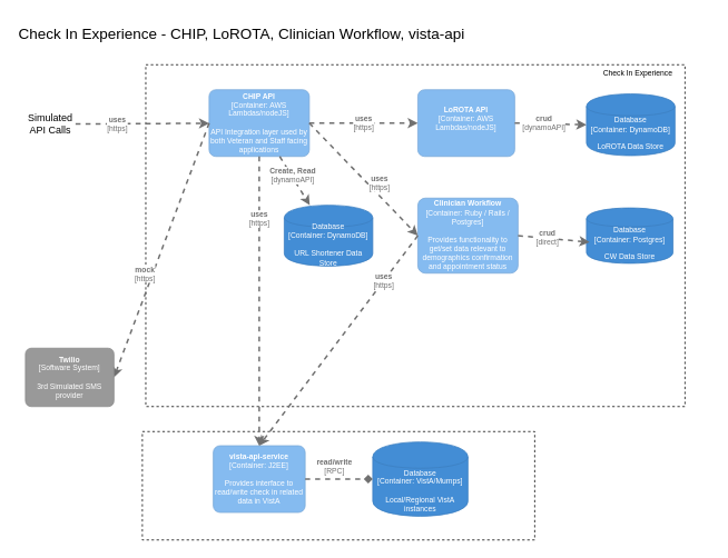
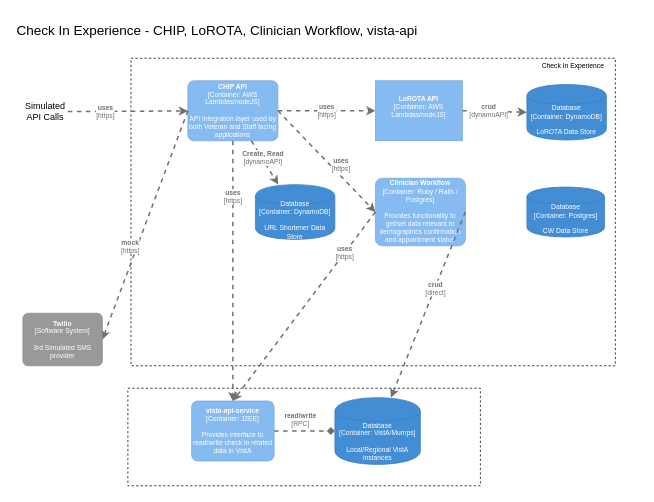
  <mxCell id="0" />
  <mxCell id="1" parent="0" />
  <mxCell id="2" value="" style="rounded=0;whiteSpace=wrap;html=1;dashed=1;fontSize=9;" parent="1" vertex="1"><mxGeometry x="174.13" y="77" width="645.87" height="410" as="geometry" /></mxCell>
  <mxCell id="3" value="" style="rounded=0;whiteSpace=wrap;html=1;dashed=1;fontSize=9;" parent="1" vertex="1"><mxGeometry x="170" y="517" width="470" height="130" as="geometry" /></mxCell>
  <mxCell id="4" value="&lt;font style=&quot;font-size: 18px&quot;&gt;Check In Experience - CHIP, LoROTA, Clinician Workflow, vista-api&lt;/font&gt;" style="text;html=1;strokeColor=none;fillColor=none;align=left;verticalAlign=middle;whiteSpace=wrap;rounded=0;dashed=1;" parent="1" vertex="1"><mxGeometry x="20" y="20" width="540" height="40" as="geometry" /></mxCell>
  <mxCell id="5" value="Check In Experience&amp;nbsp;" style="text;html=1;strokeColor=none;fillColor=none;align=center;verticalAlign=middle;whiteSpace=wrap;rounded=0;dashed=1;fontSize=9;" parent="1" vertex="1"><mxGeometry x="680" y="77" width="169.87" height="20" as="geometry" /></mxCell>
  <mxCell id="6" value="&lt;b style=&quot;font-size: 9px;&quot;&gt;CHIP API&lt;/b&gt;&lt;div style=&quot;font-size: 9px;&quot;&gt;[Container: AWS Lambdas/nodeJS]&lt;/div&gt;&lt;br style=&quot;font-size: 9px;&quot;&gt;&lt;div style=&quot;font-size: 9px;&quot;&gt;API Integration layer used by both Veteran and Staff facing applications&lt;/div&gt;" style="rounded=1;whiteSpace=wrap;html=1;labelBackgroundColor=none;fillColor=#85BBF0;fontColor=#ffffff;align=center;arcSize=10;strokeColor=#78A8D8;metaEdit=1;metaData={&quot;c4Type&quot;:{&quot;editable&quot;:false}};points=[[0.25,0,0],[0.5,0,0],[0.75,0,0],[1,0.25,0],[1,0.5,0],[1,0.75,0],[0.75,1,0],[0.5,1,0],[0.25,1,0],[0,0.75,0],[0,0.5,0],[0,0.25,0]];fontSize=9;" parent="1" vertex="1"><mxGeometry x="250" y="107" width="120" height="80" as="geometry" /></mxCell>
- <mxCell id="7" value="&lt;b style=&quot;font-size: 9px;&quot;&gt;LoROTA API&lt;/b&gt;&lt;div style=&quot;font-size: 9px;&quot;&gt;[Container: AWS Lambdas/nodeJS]&lt;/div&gt;&lt;br style=&quot;font-size: 9px;&quot;&gt;&lt;div style=&quot;font-size: 9px;&quot;&gt;&lt;/div&gt;" style="rounded=1;whiteSpace=wrap;html=1;labelBackgroundColor=none;fillColor=#85BBF0;fontColor=#ffffff;align=center;arcSize=10;strokeColor=#78A8D8;metaEdit=1;metaData={&quot;c4Type&quot;:{&quot;editable&quot;:false}};points=[[0.25,0,0],[0.5,0,0],[0.75,0,0],[1,0.25,0],[1,0.5,0],[1,0.75,0],[0.75,1,0],[0.5,1,0],[0.25,1,0],[0,0.75,0],[0,0.5,0],[0,0.25,0]];fontSize=9;" parent="1" vertex="1"><mxGeometry x="500" y="107" width="116" height="80" as="geometry" /></mxCell>
+ <mxCell id="7" value="&lt;b style=&quot;font-size: 9px;&quot;&gt;LoROTA API&lt;/b&gt;&lt;div style=&quot;font-size: 9px;&quot;&gt;[Container: AWS Lambdas/nodeJS]&lt;/div&gt;&lt;br style=&quot;font-size: 9px;&quot;&gt;&lt;div style=&quot;font-size: 9px;&quot;&gt;&lt;/div&gt;" style="whiteSpace=wrap;html=1;labelBackgroundColor=none;fillColor=#85BBF0;fontColor=#ffffff;align=center;arcSize=10;strokeColor=#78A8D8;metaEdit=1;metaData={&quot;c4Type&quot;:{&quot;editable&quot;:false}};points=[[0.25,0,0],[0.5,0,0],[0.75,0,0],[1,0.25,0],[1,0.5,0],[1,0.75,0],[0.75,1,0],[0.5,1,0],[0.25,1,0],[0,0.75,0],[0,0.5,0],[0,0.25,0]];fontSize=9;rounded=0;" parent="1" vertex="1"><mxGeometry x="500" y="107" width="116" height="80" as="geometry" /></mxCell>
  <mxCell id="8" value="&lt;div style=&quot;text-align: left; font-size: 9px;&quot;&gt;&lt;div style=&quot;text-align: center; font-size: 9px;&quot;&gt;&lt;b style=&quot;font-size: 9px;&quot;&gt;uses&lt;/b&gt;&lt;/div&gt;&lt;div style=&quot;text-align: center; font-size: 9px;&quot;&gt;[https]&lt;/div&gt;&lt;/div&gt;" style="edgeStyle=none;rounded=0;html=1;jettySize=auto;orthogonalLoop=1;strokeColor=#707070;strokeWidth=2;fontColor=#707070;jumpStyle=none;dashed=1;metaEdit=1;metaData={&quot;c4Type&quot;:{&quot;editable&quot;:false}};exitX=1;exitY=0.5;exitDx=0;exitDy=0;exitPerimeter=0;fontSize=9;entryX=0;entryY=0.5;entryDx=0;entryDy=0;entryPerimeter=0;" parent="1" source="6" target="7" edge="1"><mxGeometry width="160" relative="1" as="geometry"><mxPoint x="651" y="234" as="sourcePoint" /><mxPoint x="642" y="167" as="targetPoint" /></mxGeometry></mxCell>
  <mxCell id="9" value="&lt;div style=&quot;text-align: left; font-size: 9px;&quot;&gt;&lt;div style=&quot;text-align: center; font-size: 9px;&quot;&gt;&lt;b style=&quot;font-size: 9px;&quot;&gt;crud&lt;/b&gt;&lt;/div&gt;&lt;div style=&quot;text-align: center; font-size: 9px;&quot;&gt;[dynamoAPI]&lt;/div&gt;&lt;/div&gt;" style="edgeStyle=none;rounded=0;html=1;jettySize=auto;orthogonalLoop=1;strokeColor=#707070;strokeWidth=2;fontColor=#707070;jumpStyle=none;dashed=1;metaEdit=1;metaData={&quot;c4Type&quot;:{&quot;editable&quot;:false}};exitX=1;exitY=0.5;exitDx=0;exitDy=0;exitPerimeter=0;fontSize=9;entryX=0;entryY=0.5;entryDx=0;entryDy=0;entryPerimeter=0;" parent="1" source="7" edge="1" target="24"><mxGeometry x="-0.176" y="1" width="160" relative="1" as="geometry"><mxPoint x="321" y="424" as="sourcePoint" /><mxPoint x="651.093" y="227" as="targetPoint" /><mxPoint as="offset" /></mxGeometry></mxCell>
  <mxCell id="10" value="&lt;div style=&quot;text-align: left; font-size: 9px;&quot;&gt;&lt;div style=&quot;text-align: center; font-size: 9px;&quot;&gt;&lt;b style=&quot;font-size: 9px;&quot;&gt;mock&lt;/b&gt;&lt;/div&gt;&lt;div style=&quot;text-align: center; font-size: 9px;&quot;&gt;[https]&lt;/div&gt;&lt;/div&gt;" style="edgeStyle=none;rounded=0;html=1;jettySize=auto;orthogonalLoop=1;strokeColor=#707070;strokeWidth=2;fontColor=#707070;jumpStyle=none;dashed=1;metaEdit=1;metaData={&quot;c4Type&quot;:{&quot;editable&quot;:false}};exitX=0;exitY=0.5;exitDx=0;exitDy=0;exitPerimeter=0;fontSize=9;entryX=1;entryY=0.5;entryDx=0;entryDy=0;entryPerimeter=0;" parent="1" source="6" target="13" edge="1"><mxGeometry x="0.213" y="-9" width="160" relative="1" as="geometry"><mxPoint x="364" y="374" as="sourcePoint" /><mxPoint x="108" y="247" as="targetPoint" /><mxPoint as="offset" /></mxGeometry></mxCell>
  <mxCell id="11" value="&lt;b style=&quot;font-size: 9px;&quot;&gt;vista-api-service&lt;/b&gt;&lt;div style=&quot;font-size: 9px;&quot;&gt;[Container: J2EE]&lt;/div&gt;&lt;br style=&quot;font-size: 9px;&quot;&gt;&lt;div style=&quot;font-size: 9px;&quot;&gt;Provides interface to read/write check in related data in VistA&lt;/div&gt;" style="rounded=1;whiteSpace=wrap;html=1;labelBackgroundColor=none;fillColor=#85BBF0;fontColor=#ffffff;align=center;arcSize=10;strokeColor=#78A8D8;metaEdit=1;metaData={&quot;c4Type&quot;:{&quot;editable&quot;:false}};points=[[0.25,0,0],[0.5,0,0],[0.75,0,0],[1,0.25,0],[1,0.5,0],[1,0.75,0],[0.75,1,0],[0.5,1,0],[0.25,1,0],[0,0.75,0],[0,0.5,0],[0,0.25,0]];fontSize=9;" parent="1" vertex="1"><mxGeometry x="255" y="534" width="110" height="80" as="geometry" /></mxCell>
  <mxCell id="12" value="&lt;div style=&quot;text-align: left; font-size: 9px;&quot;&gt;&lt;div style=&quot;text-align: center; font-size: 9px;&quot;&gt;&lt;b style=&quot;font-size: 9px;&quot;&gt;uses&lt;/b&gt;&lt;/div&gt;&lt;div style=&quot;text-align: center; font-size: 9px;&quot;&gt;[https]&lt;/div&gt;&lt;/div&gt;" style="edgeStyle=none;rounded=0;html=1;jettySize=auto;orthogonalLoop=1;strokeColor=#707070;strokeWidth=2;fontColor=#707070;jumpStyle=none;dashed=1;metaEdit=1;metaData={&quot;c4Type&quot;:{&quot;editable&quot;:false}};exitX=0.5;exitY=1;exitDx=0;exitDy=0;exitPerimeter=0;entryX=0.5;entryY=0;entryDx=0;entryDy=0;entryPerimeter=0;fontSize=9;" parent="1" source="6" target="11" edge="1"><mxGeometry x="-0.568" width="160" relative="1" as="geometry"><mxPoint x="354" y="404" as="sourcePoint" /><mxPoint x="514" y="404" as="targetPoint" /><mxPoint as="offset" /></mxGeometry></mxCell>
  <mxCell id="13" value="&lt;b style=&quot;font-size: 9px;&quot;&gt;Twilio&lt;/b&gt;&lt;div style=&quot;font-size: 9px;&quot;&gt;[Software System]&lt;/div&gt;&lt;br style=&quot;font-size: 9px;&quot;&gt;&lt;div style=&quot;font-size: 9px;&quot;&gt;3rd Simulated SMS provider&lt;/div&gt;" style="rounded=1;whiteSpace=wrap;html=1;labelBackgroundColor=none;fillColor=#999999;fontColor=#ffffff;align=center;arcSize=10;strokeColor=#8A8A8A;metaEdit=1;metaData={&quot;c4Type&quot;:{&quot;editable&quot;:false}};points=[[0.25,0,0],[0.5,0,0],[0.75,0,0],[1,0.25,0],[1,0.5,0],[1,0.75,0],[0.75,1,0],[0.5,1,0],[0.25,1,0],[0,0.75,0],[0,0.5,0],[0,0.25,0]];fontSize=9;" parent="1" vertex="1"><mxGeometry x="30" y="417" width="106" height="70" as="geometry" /></mxCell>
  <mxCell id="14" value="Database&lt;div style=&quot;font-size: 9px;&quot;&gt;[Container:&amp;nbsp;VistA/Mumps]&lt;/div&gt;&lt;br style=&quot;font-size: 9px;&quot;&gt;&lt;div style=&quot;font-size: 9px;&quot;&gt;Local/Regional VistA instances&lt;/div&gt;" style="shape=cylinder;whiteSpace=wrap;html=1;boundedLbl=1;rounded=0;labelBackgroundColor=none;fillColor=#438DD5;fontSize=9;fontColor=#ffffff;align=center;strokeColor=#3C7FC0;metaEdit=1;points=[[0.5,0,0],[1,0.25,0],[1,0.5,0],[1,0.75,0],[0.5,1,0],[0,0.75,0],[0,0.5,0],[0,0.25,0]];metaData={&quot;c4Type&quot;:{&quot;editable&quot;:false}};" parent="1" vertex="1"><mxGeometry x="446" y="529.5" width="114" height="89" as="geometry" /></mxCell>
  <mxCell id="15" value="&lt;div style=&quot;text-align: left; font-size: 9px;&quot;&gt;&lt;div style=&quot;text-align: center; font-size: 9px;&quot;&gt;&lt;b style=&quot;font-size: 9px;&quot;&gt;read/write&lt;/b&gt;&lt;/div&gt;&lt;div style=&quot;text-align: center; font-size: 9px;&quot;&gt;[RPC]&lt;/div&gt;&lt;/div&gt;" style="edgeStyle=none;rounded=0;html=1;jettySize=auto;orthogonalLoop=1;strokeColor=#707070;strokeWidth=2;fontColor=#707070;jumpStyle=none;dashed=1;metaEdit=1;metaData={&quot;c4Type&quot;:{&quot;editable&quot;:false}};exitX=1;exitY=0.5;exitDx=0;exitDy=0;exitPerimeter=0;fontSize=9;endArrow=diamond;" parent="1" source="11" target="14" edge="1"><mxGeometry x="-0.141" y="15" width="160" relative="1" as="geometry"><mxPoint x="289.38" y="777" as="sourcePoint" /><mxPoint x="559.38" y="592" as="targetPoint" /><mxPoint as="offset" /></mxGeometry></mxCell>
  <mxCell id="16" value="&lt;div style=&quot;text-align: left; font-size: 9px;&quot;&gt;&lt;div style=&quot;text-align: center; font-size: 9px;&quot;&gt;&lt;b style=&quot;font-size: 9px;&quot;&gt;uses&lt;/b&gt;&lt;/div&gt;&lt;div style=&quot;text-align: center; font-size: 9px;&quot;&gt;[https]&lt;/div&gt;&lt;/div&gt;" style="edgeStyle=none;rounded=0;html=1;jettySize=auto;orthogonalLoop=1;strokeColor=#707070;strokeWidth=2;fontColor=#707070;jumpStyle=none;dashed=1;metaEdit=1;metaData={&quot;c4Type&quot;:{&quot;editable&quot;:false}};fontSize=9;exitX=1;exitY=0.5;exitDx=0;exitDy=0;" parent="1" target="6" edge="1" source="25"><mxGeometry x="-0.375" width="160" relative="1" as="geometry"><mxPoint x="80" y="282" as="sourcePoint" /><mxPoint x="496" y="261" as="targetPoint" /><mxPoint as="offset" /></mxGeometry></mxCell>
  <mxCell id="17" value="Database&lt;div style=&quot;font-size: 9px;&quot;&gt;[Container:&amp;nbsp;DynamoDB]&lt;/div&gt;&lt;br style=&quot;font-size: 9px;&quot;&gt;&lt;div style=&quot;font-size: 9px;&quot;&gt;URL Shortener Data Store&lt;/div&gt;" style="shape=cylinder;whiteSpace=wrap;html=1;boundedLbl=1;rounded=0;labelBackgroundColor=none;fillColor=#438DD5;fontSize=9;fontColor=#ffffff;align=center;strokeColor=#3C7FC0;metaEdit=1;points=[[0.5,0,0],[1,0.25,0],[1,0.5,0],[1,0.75,0],[0.5,1,0],[0,0.75,0],[0,0.5,0],[0,0.25,0]];metaData={&quot;c4Type&quot;:{&quot;editable&quot;:false}};" parent="1" vertex="1"><mxGeometry x="340" y="245.5" width="106" height="73" as="geometry" /></mxCell>
  <mxCell id="18" value="&lt;div style=&quot;text-align: left; font-size: 9px;&quot;&gt;&lt;div style=&quot;text-align: center; font-size: 9px;&quot;&gt;&lt;b style=&quot;font-size: 9px;&quot;&gt;Create, Read&lt;/b&gt;&lt;/div&gt;&lt;div style=&quot;text-align: center; font-size: 9px;&quot;&gt;[dynamoAPI]&lt;/div&gt;&lt;/div&gt;" style="edgeStyle=none;rounded=0;html=1;jettySize=auto;orthogonalLoop=1;strokeColor=#707070;strokeWidth=2;fontColor=#707070;jumpStyle=none;dashed=1;metaEdit=1;metaData={&quot;c4Type&quot;:{&quot;editable&quot;:false}};fontSize=9;" parent="1" source="6" target="17" edge="1"><mxGeometry x="-0.176" y="1" width="160" relative="1" as="geometry"><mxPoint x="592" y="267" as="sourcePoint" /><mxPoint x="601.449" y="334" as="targetPoint" /><mxPoint as="offset" /></mxGeometry></mxCell>
  <mxCell id="19" value="&lt;b style=&quot;font-size: 9px;&quot;&gt;Clinician Workflow&lt;/b&gt;&lt;div style=&quot;font-size: 9px;&quot;&gt;[Container: Ruby / Rails / Postgres]&lt;/div&gt;&lt;br style=&quot;font-size: 9px;&quot;&gt;&lt;div style=&quot;font-size: 9px;&quot;&gt;Provides functionality to get/set data relevant to demographics confirmation and appointment status&lt;/div&gt;" style="rounded=1;whiteSpace=wrap;html=1;labelBackgroundColor=none;fillColor=#85BBF0;fontColor=#ffffff;align=center;arcSize=10;strokeColor=#78A8D8;metaEdit=1;metaData={&quot;c4Type&quot;:{&quot;editable&quot;:false}};points=[[0.25,0,0],[0.5,0,0],[0.75,0,0],[1,0.25,0],[1,0.5,0],[1,0.75,0],[0.75,1,0],[0.5,1,0],[0.25,1,0],[0,0.75,0],[0,0.5,0],[0,0.25,0]];fontSize=9;" parent="1" vertex="1"><mxGeometry x="500" y="237" width="120" height="90" as="geometry" /></mxCell>
  <mxCell id="20" value="&lt;div style=&quot;text-align: left; font-size: 9px;&quot;&gt;&lt;div style=&quot;text-align: center; font-size: 9px;&quot;&gt;&lt;b style=&quot;font-size: 9px;&quot;&gt;uses&lt;/b&gt;&lt;/div&gt;&lt;div style=&quot;text-align: center; font-size: 9px;&quot;&gt;[https]&lt;/div&gt;&lt;/div&gt;" style="edgeStyle=none;rounded=0;html=1;jettySize=auto;orthogonalLoop=1;strokeColor=#707070;strokeWidth=2;fontColor=#707070;jumpStyle=none;dashed=1;metaEdit=1;metaData={&quot;c4Type&quot;:{&quot;editable&quot;:false}};entryX=0;entryY=0.5;entryDx=0;entryDy=0;entryPerimeter=0;exitX=1;exitY=0.5;exitDx=0;exitDy=0;exitPerimeter=0;fontSize=9;startArrow=none;startFill=0;" parent="1" source="6" target="19" edge="1"><mxGeometry x="0.179" y="11" width="160" relative="1" as="geometry"><mxPoint x="376.38" y="543" as="sourcePoint" /><mxPoint x="450" y="337" as="targetPoint" /><mxPoint as="offset" /></mxGeometry></mxCell>
  <mxCell id="21" value="Database&lt;div style=&quot;font-size: 9px;&quot;&gt;[Container:&amp;nbsp;Postgres]&lt;/div&gt;&lt;br style=&quot;font-size: 9px;&quot;&gt;&lt;div style=&quot;font-size: 9px;&quot;&gt;CW Data Store&lt;/div&gt;" style="shape=cylinder;whiteSpace=wrap;html=1;boundedLbl=1;rounded=0;labelBackgroundColor=none;fillColor=#438DD5;fontSize=9;fontColor=#ffffff;align=center;strokeColor=#3C7FC0;metaEdit=1;points=[[0.5,0,0],[1,0.25,0],[1,0.5,0],[1,0.75,0],[0.5,1,0],[0,0.75,0],[0,0.5,0],[0,0.25,0]];metaData={&quot;c4Type&quot;:{&quot;editable&quot;:false}};" parent="1" vertex="1"><mxGeometry x="702" y="248.75" width="103.62" height="66.5" as="geometry" /></mxCell>
- <mxCell id="22" value="&lt;div style=&quot;text-align: left; font-size: 9px;&quot;&gt;&lt;div style=&quot;text-align: center; font-size: 9px;&quot;&gt;&lt;b style=&quot;font-size: 9px;&quot;&gt;crud&lt;/b&gt;&lt;/div&gt;&lt;div style=&quot;text-align: center; font-size: 9px;&quot;&gt;[direct]&lt;/div&gt;&lt;/div&gt;" style="edgeStyle=none;rounded=0;html=1;jettySize=auto;orthogonalLoop=1;strokeColor=#707070;strokeWidth=2;fontColor=#707070;jumpStyle=none;dashed=1;metaEdit=1;metaData={&quot;c4Type&quot;:{&quot;editable&quot;:false}};fontSize=9;exitX=1;exitY=0.5;exitDx=0;exitDy=0;exitPerimeter=0;entryX=0.035;entryY=0.617;entryDx=0;entryDy=0;entryPerimeter=0;" parent="1" source="19" target="21" edge="1"><mxGeometry x="-0.176" y="1" width="160" relative="1" as="geometry"><mxPoint x="569.84" y="398.504" as="sourcePoint" /><mxPoint x="713.78" y="441.36" as="targetPoint" /><mxPoint as="offset" /></mxGeometry></mxCell>
+ <mxCell id="22" value="&lt;div style=&quot;text-align: left; font-size: 9px;&quot;&gt;&lt;div style=&quot;text-align: center; font-size: 9px;&quot;&gt;&lt;b style=&quot;font-size: 9px;&quot;&gt;crud&lt;/b&gt;&lt;/div&gt;&lt;div style=&quot;text-align: center; font-size: 9px;&quot;&gt;[direct]&lt;/div&gt;&lt;/div&gt;" style="edgeStyle=none;rounded=0;html=1;jettySize=auto;orthogonalLoop=1;strokeColor=#707070;strokeWidth=2;fontColor=#707070;jumpStyle=none;dashed=1;metaEdit=1;metaData={&quot;c4Type&quot;:{&quot;editable&quot;:false}};fontSize=9;exitX=1;exitY=0.5;exitDx=0;exitDy=0;exitPerimeter=0;" parent="1" source="19" target="14" edge="1"><mxGeometry x="-0.176" y="1" width="160" relative="1" as="geometry"><mxPoint x="569.84" y="398.504" as="sourcePoint" /><mxPoint x="713.78" y="441.36" as="targetPoint" /><mxPoint as="offset" /></mxGeometry></mxCell>
  <mxCell id="23" value="&lt;div style=&quot;text-align: left; font-size: 9px;&quot;&gt;&lt;div style=&quot;text-align: center; font-size: 9px;&quot;&gt;&lt;b style=&quot;font-size: 9px;&quot;&gt;uses&lt;/b&gt;&lt;/div&gt;&lt;div style=&quot;text-align: center; font-size: 9px;&quot;&gt;[https]&lt;/div&gt;&lt;/div&gt;" style="edgeStyle=none;rounded=0;html=1;jettySize=auto;orthogonalLoop=1;strokeColor=#707070;strokeWidth=2;fontColor=#707070;jumpStyle=none;dashed=1;metaEdit=1;metaData={&quot;c4Type&quot;:{&quot;editable&quot;:false}};exitX=0;exitY=0.5;exitDx=0;exitDy=0;exitPerimeter=0;entryX=0.5;entryY=0;entryDx=0;entryDy=0;entryPerimeter=0;fontSize=9;" parent="1" source="19" target="11" edge="1"><mxGeometry x="-0.568" width="160" relative="1" as="geometry"><mxPoint x="360" y="432.5" as="sourcePoint" /><mxPoint x="360.04" y="534" as="targetPoint" /><mxPoint as="offset" /></mxGeometry></mxCell>
  <mxCell id="24" value="Database&lt;div style=&quot;font-size: 9px;&quot;&gt;[Container:&amp;nbsp;DynamoDB]&lt;/div&gt;&lt;br style=&quot;font-size: 9px;&quot;&gt;&lt;div style=&quot;font-size: 9px;&quot;&gt;LoROTA Data Store&lt;/div&gt;" style="shape=cylinder;whiteSpace=wrap;html=1;boundedLbl=1;rounded=0;labelBackgroundColor=none;fillColor=#438DD5;fontSize=9;fontColor=#ffffff;align=center;strokeColor=#3C7FC0;metaEdit=1;points=[[0.5,0,0],[1,0.25,0],[1,0.5,0],[1,0.75,0],[0.5,1,0],[0,0.75,0],[0,0.5,0],[0,0.25,0]];metaData={&quot;c4Type&quot;:{&quot;editable&quot;:false}};" vertex="1" parent="1"><mxGeometry x="702" y="112" width="106" height="74" as="geometry" /></mxCell>
  <mxCell id="25" value="Simulated API Calls" style="text;html=1;strokeColor=none;fillColor=none;align=center;verticalAlign=middle;whiteSpace=wrap;rounded=0;" vertex="1" parent="1"><mxGeometry x="30" y="133" width="60" height="30" as="geometry" /></mxCell>
